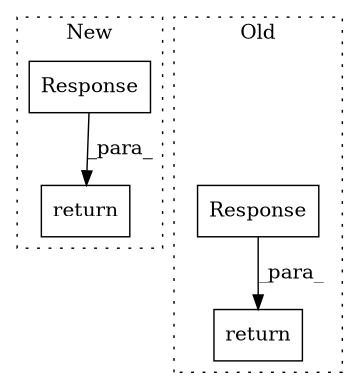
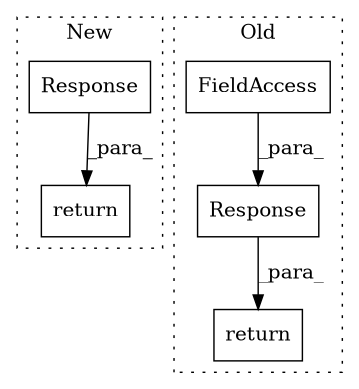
  digraph {
    node [a=32 l="9,1" shape=box]
    n1 [label=Response s="22283,22392"]
    n2 [a=41 l=7 label=return s=22276]
    n3 [label=Response s="23962,24047"]
    n4 [a=41 l=7 label=return s=23955]
+   n5 [a=22 l=25 label=FieldAccess s=23971]
    subgraph cluster_1 {
      label=New
      style=dotted
      n1
      n2
    }
    subgraph cluster_2 {
      label=Old
      style=dotted
      n3
      n4
+     n5
    }
    n1 -> n2 [label=_para_]
    n3 -> n4 [label=_para_]
+   n5 -> n3 [label=_para_]
  }
